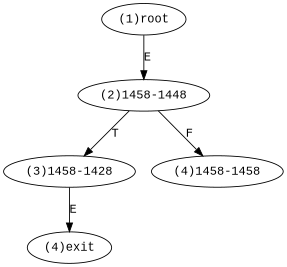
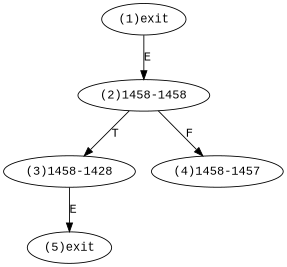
  digraph {
    fontname="Liberation Mono"
    node [fontname="Liberation Mono"]
    edge [fontname="Liberation Mono"]
-   n1 [label="(1)root"]
-   n2 [label="(2)1458-1448"]
+   n1 [label="(1)exit"]
+   n2 [label="(2)1458-1458"]
    n3 [label="(3)1458-1428"]
-   n4 [label="(4)1458-1458"]
-   n5 [label="(4)exit"]
+   n4 [label="(4)1458-1457"]
+   n5 [label="(5)exit"]
    n1 -> n2 [label=E]
    n2 -> n3 [label=T]
    n2 -> n4 [label=F]
    n3 -> n5 [label=E]
  }
